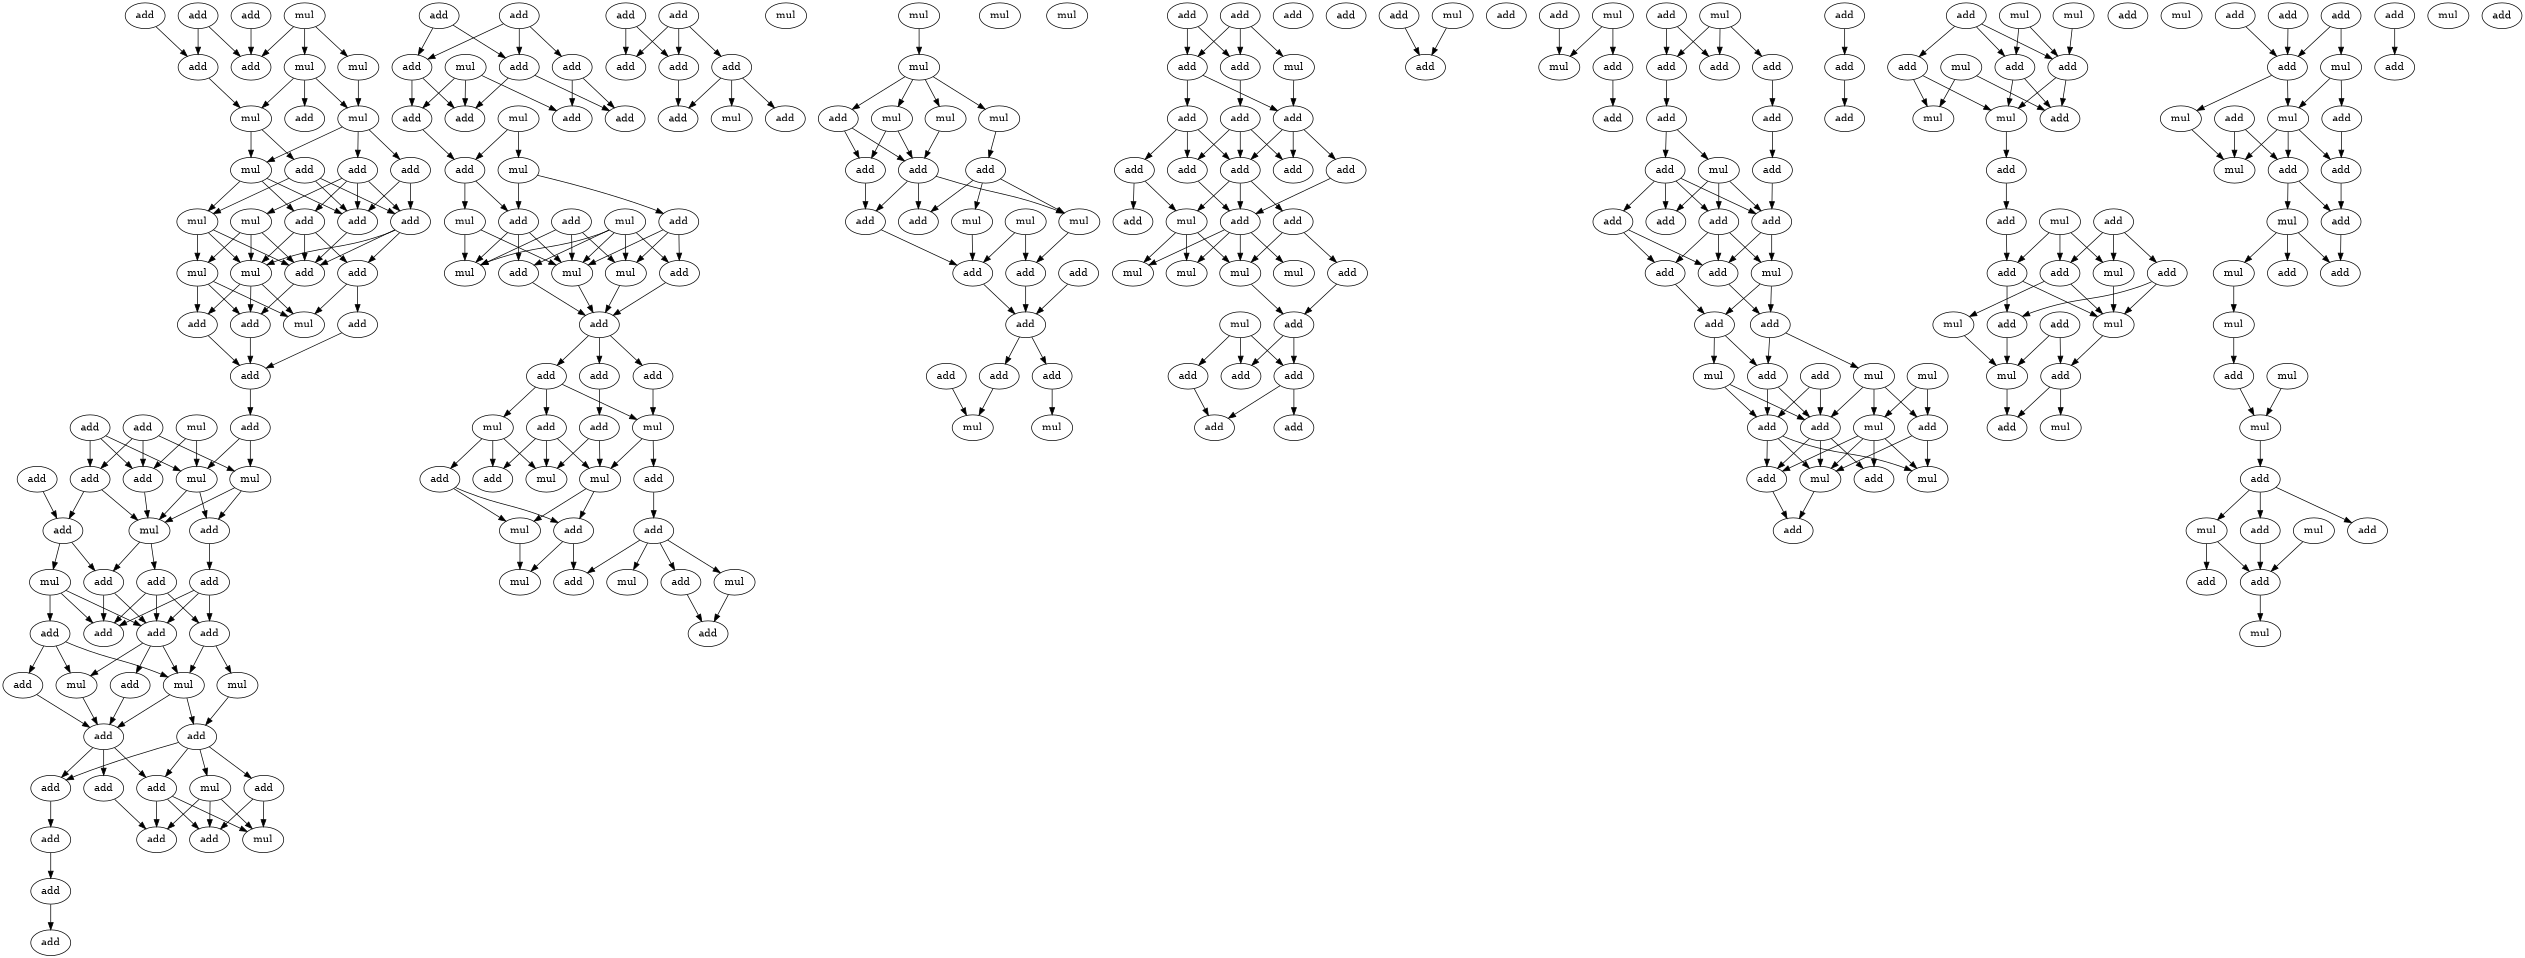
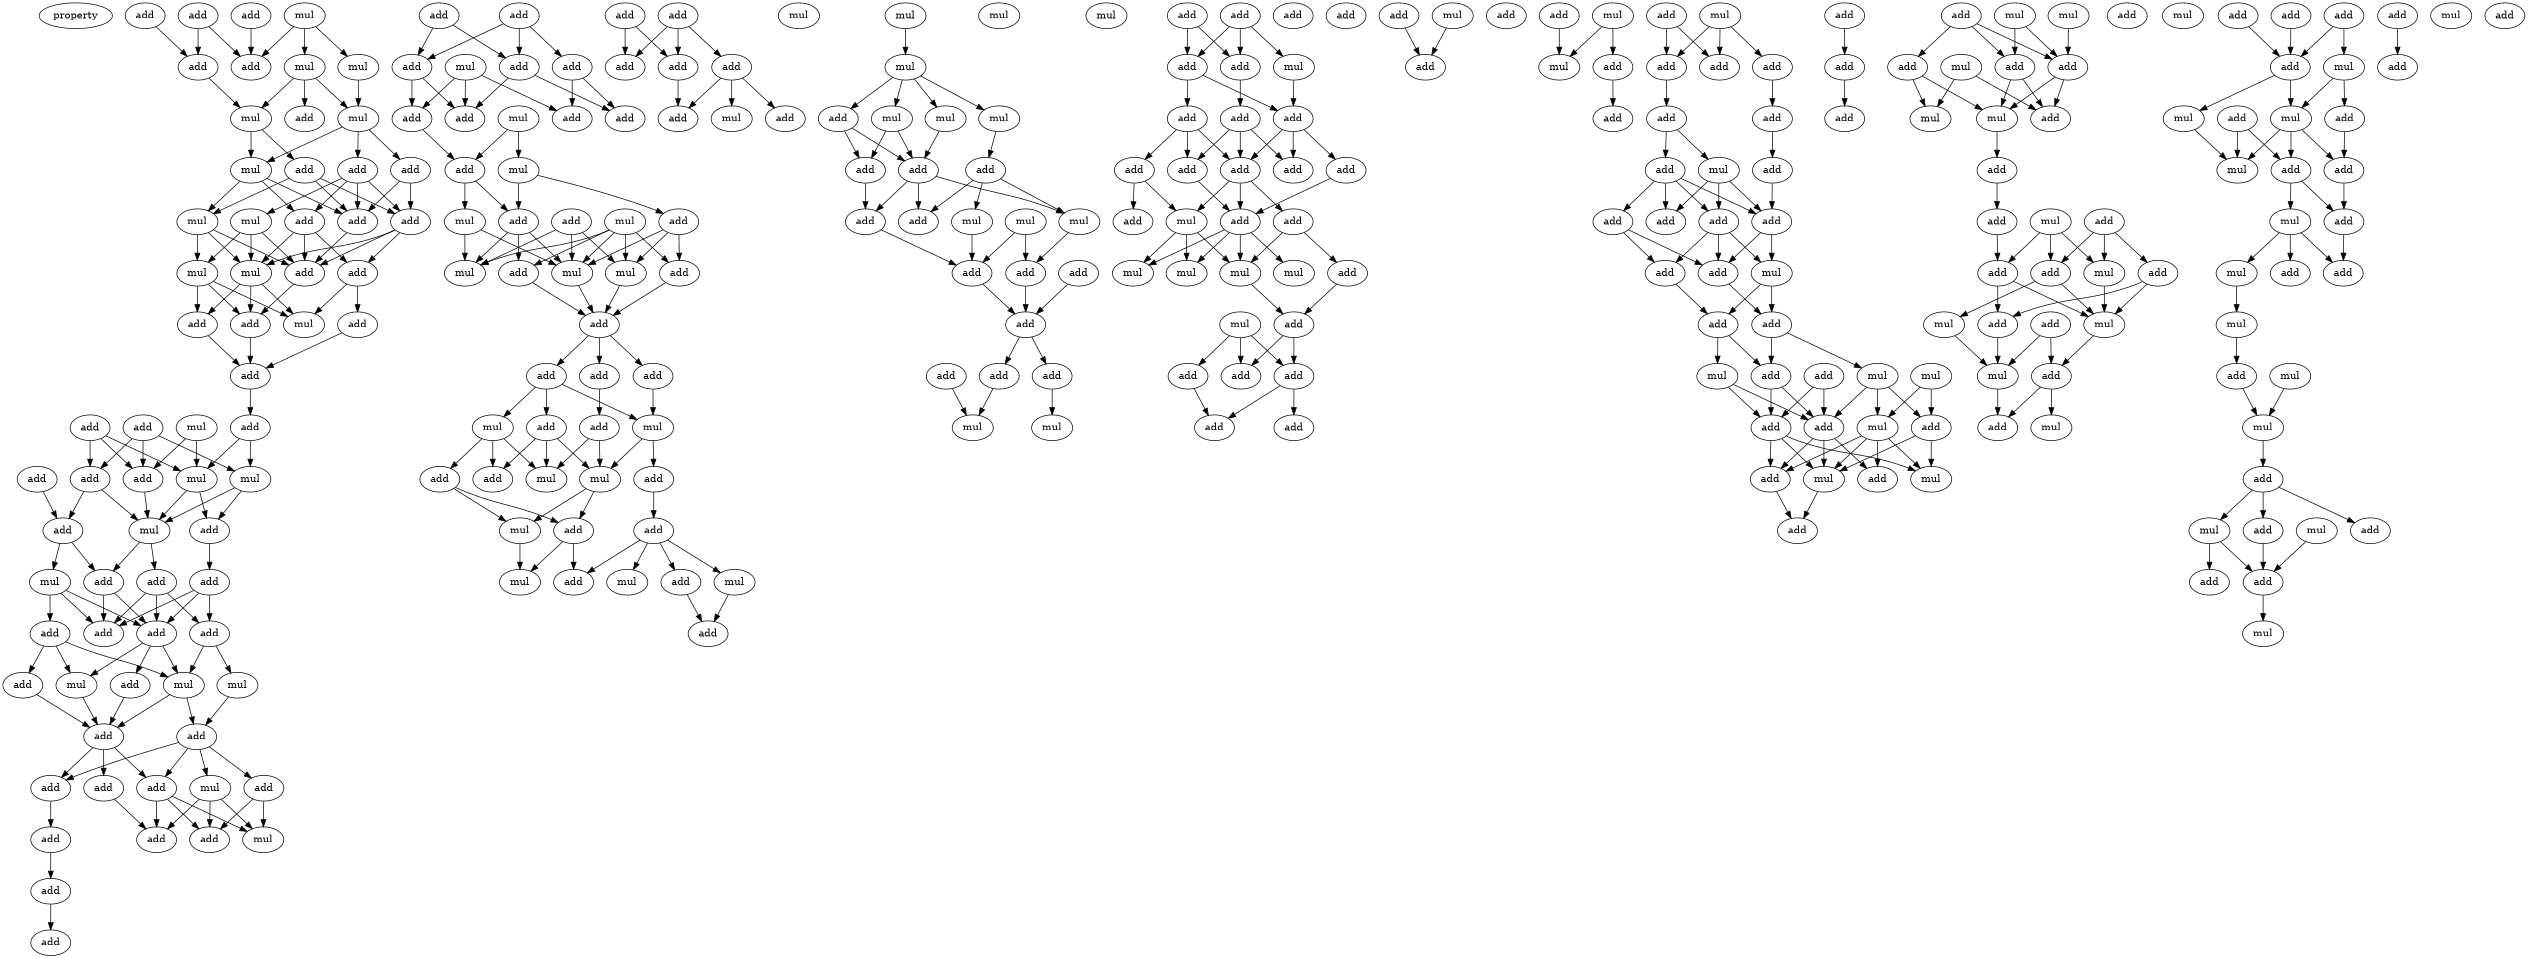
  digraph {
    node [fontcolor=black]
+   property [lf=1.3 mul=2]
    n2 [label=add]
    n3 [label=add]
    n4 [label=add]
    n5 [label=add]
    n6 [label=mul]
    n7 [label=mul]
    n8 [label=mul]
    n9 [label=add]
    n10 [label=mul]
    n11 [label=mul]
    n12 [label=add]
    n13 [label=add]
    n14 [label=mul]
    n15 [label=add]
    n16 [label=add]
    n17 [label=add]
    n18 [label=add]
    n19 [label=add]
    n20 [label=mul]
    n21 [label=mul]
    n22 [label=add]
    n23 [label=add]
    n24 [label=mul]
    n25 [label=mul]
    n26 [label=add]
    n27 [label=mul]
    n28 [label=add]
    n29 [label=add]
    n30 [label=add]
    n31 [label=add]
    n32 [label=mul]
    n33 [label=mul]
    n34 [label=add]
    n35 [label=mul]
    n36 [label=add]
    n37 [label=add]
    n38 [label=add]
    n39 [label=add]
    n40 [label=add]
    n41 [label=mul]
    n42 [label=add]
    n43 [label=add]
    n44 [label=mul]
    n45 [label=add]
    n46 [label=add]
    n47 [label=add]
    n48 [label=add]
    n49 [label=add]
    n50 [label=add]
    n51 [label=mul]
    n52 [label=mul]
    n53 [label=add]
    n54 [label=mul]
    n55 [label=add]
    n56 [label=add]
    n57 [label=add]
    n58 [label=add]
    n59 [label=add]
    n60 [label=add]
    n61 [label=mul]
    n62 [label=add]
    n63 [label=add]
    n64 [label=add]
    n65 [label=mul]
    n66 [label=add]
    n67 [label=add]
    n68 [label=add]
    n69 [label=add]
    n70 [label=add]
    n71 [label=add]
    n72 [label=add]
    n73 [label=add]
    n74 [label=mul]
    n75 [label=add]
    n76 [label=add]
    n77 [label=add]
    n78 [label=add]
    n79 [label=mul]
    n80 [label=mul]
    n81 [label=add]
    n82 [label=add]
    n83 [label=add]
    n84 [label=mul]
    n85 [label=mul]
    n86 [label=mul]
    n87 [label=add]
    n88 [label=mul]
    n89 [label=add]
    n90 [label=mul]
    n91 [label=add]
    n92 [label=add]
    n93 [label=add]
    n94 [label=add]
    n95 [label=add]
    n96 [label=mul]
    n97 [label=mul]
    n98 [label=add]
    n99 [label=add]
    n100 [label=mul]
    n101 [label=add]
    n102 [label=add]
    n103 [label=mul]
    n104 [label=add]
    n105 [label=mul]
    n106 [label=add]
    n107 [label=add]
    n108 [label=mul]
    n109 [label=add]
    n110 [label=mul]
    n111 [label=add]
    n112 [label=mul]
    n113 [label=add]
    n114 [label=add]
    n115 [label=add]
    n116 [label=add]
    n117 [label=add]
    n118 [label=add]
    n119 [label=add]
    n120 [label=add]
    n121 [label=mul]
    n122 [label=mul]
    n123 [label=mul]
    n124 [label=mul]
    n125 [label=mul]
    n126 [label=mul]
    n127 [label=mul]
    n128 [label=add]
    n129 [label=add]
    n130 [label=add]
    n131 [label=add]
    n132 [label=mul]
    n133 [label=mul]
    n134 [label=add]
    n135 [label=add]
    n136 [label=mul]
    n137 [label=add]
    n138 [label=add]
    n139 [label=mul]
    n140 [label=add]
    n141 [label=add]
    n142 [label=add]
    n143 [label=add]
    n144 [label=mul]
    n145 [label=mul]
    n146 [label=add]
    n147 [label=mul]
    n148 [label=add]
    n149 [label=add]
    n150 [label=add]
    n151 [label=add]
    n152 [label=mul]
    n153 [label=add]
    n154 [label=add]
    n155 [label=add]
    n156 [label=add]
    n157 [label=add]
    n158 [label=add]
    n159 [label=add]
    n160 [label=add]
    n161 [label=mul]
    n162 [label=add]
    n163 [label=add]
    n164 [label=add]
    n165 [label=mul]
    n166 [label=mul]
    n167 [label=mul]
    n168 [label=mul]
    n169 [label=add]
    n170 [label=add]
    n171 [label=mul]
    n172 [label=add]
    n173 [label=add]
    n174 [label=add]
    n175 [label=add]
    n176 [label=add]
    n177 [label=add]
    n178 [label=add]
    n179 [label=add]
    n180 [label=add]
    n181 [label=add]
    n182 [label=mul]
    n183 [label=mul]
    n184 [label=mul]
    n185 [label=add]
    n186 [label=add]
    n187 [label=add]
    n188 [label=add]
    n189 [label=add]
    n190 [label=add]
    n191 [label=mul]
    n192 [label=add]
    n193 [label=add]
    n194 [label=add]
    n195 [label=add]
    n196 [label=add]
    n197 [label=mul]
    n198 [label=add]
    n199 [label=add]
    n200 [label=add]
    n201 [label=add]
    n202 [label=add]
    n203 [label=add]
    n204 [label=mul]
    n205 [label=add]
    n206 [label=add]
    n207 [label=mul]
    n208 [label=add]
    n209 [label=mul]
    n210 [label=add]
    n211 [label=add]
    n212 [label=mul]
    n213 [label=mul]
    n214 [label=add]
    n215 [label=add]
    n216 [label=add]
    n217 [label=mul]
    n218 [label=mul]
    n219 [label=add]
    n220 [label=add]
    n221 [label=add]
    n222 [label=add]
    n223 [label=add]
    n224 [label=add]
    n225 [label=add]
    n226 [label=add]
    n227 [label=add]
    n228 [label=mul]
    n229 [label=mul]
    n230 [label=mul]
    n231 [label=mul]
    n232 [label=add]
    n233 [label=mul]
    n234 [label=add]
    n235 [label=add]
    n236 [label=add]
    n237 [label=add]
    n238 [label=add]
    n239 [label=add]
    n240 [label=mul]
    n241 [label=mul]
    n242 [label=add]
    n243 [label=mul]
    n244 [label=mul]
    n245 [label=add]
    n246 [label=mul]
    n247 [label=add]
    n248 [label=add]
    n249 [label=mul]
    n250 [label=add]
    n251 [label=mul]
    n252 [label=add]
    n253 [label=mul]
    n254 [label=add]
    n255 [label=add]
    n256 [label=add]
    n257 [label=mul]
    n258 [label=add]
    n259 [label=mul]
    n260 [label=add]
    n261 [label=mul]
    n262 [label=add]
    n263 [label=add]
    n264 [label=mul]
    n265 [label=add]
    n266 [label=add]
    n267 [label=add]
    n268 [label=mul]
    n269 [label=mul]
    n270 [label=add]
    n271 [label=mul]
    n272 [label=mul]
    n273 [label=add]
    n274 [label=add]
    n275 [label=add]
    n276 [label=mul]
    n277 [label=add]
    n278 [label=add]
    n279 [label=add]
    n280 [label=add]
    n281 [label=mul]
    n282 [label=mul]
    n283 [label=mul]
    n284 [label=add]
    n2 -> n3
    n3 -> n10
    n4 -> n3
    n4 -> n5
    n6 -> n5
    n6 -> n7
    n6 -> n8
    n7 -> n10
    n7 -> n11
    n7 -> n12
    n8 -> n11
    n9 -> n5
    n10 -> n14
    n10 -> n16
    n11 -> n13
    n11 -> n14
    n11 -> n15
    n13 -> n17
    n13 -> n18
    n14 -> n18
    n14 -> n19
    n14 -> n20
    n15 -> n17
    n15 -> n18
    n15 -> n19
    n15 -> n21
    n16 -> n17
    n16 -> n18
    n16 -> n20
    n17 -> n22
    n17 -> n23
    n17 -> n24
    n18 -> n22
    n19 -> n22
    n19 -> n23
    n19 -> n24
    n20 -> n22
    n20 -> n24
    n20 -> n25
    n21 -> n22
    n21 -> n24
    n21 -> n25
    n22 -> n26
    n23 -> n27
    n23 -> n28
    n24 -> n26
    n24 -> n27
    n24 -> n29
    n25 -> n26
    n25 -> n27
    n25 -> n29
    n26 -> n30
    n28 -> n30
    n29 -> n30
    n30 -> n31
    n31 -> n33
    n31 -> n35
    n32 -> n33
    n32 -> n34
    n33 -> n41
    n33 -> n42
    n34 -> n41
    n35 -> n41
    n35 -> n42
    n36 -> n34
    n36 -> n35
    n36 -> n37
    n37 -> n40
    n37 -> n41
    n38 -> n33
    n38 -> n34
    n38 -> n37
    n39 -> n40
    n40 -> n43
    n40 -> n44
    n41 -> n43
    n41 -> n45
    n42 -> n46
    n43 -> n47
    n43 -> n48
    n44 -> n47
    n44 -> n48
    n44 -> n49
    n45 -> n47
    n45 -> n48
    n45 -> n50
    n46 -> n47
    n46 -> n48
    n46 -> n50
    n47 -> n51
    n47 -> n53
    n47 -> n54
    n49 -> n51
    n49 -> n54
    n49 -> n55
    n50 -> n51
    n50 -> n52
    n51 -> n56
    n51 -> n57
    n52 -> n56
    n53 -> n57
    n54 -> n57
    n55 -> n57
    n56 -> n58
    n56 -> n59
    n56 -> n60
    n56 -> n61
    n57 -> n58
    n57 -> n59
    n57 -> n62
    n58 -> n63
    n58 -> n64
    n58 -> n65
    n59 -> n66
    n60 -> n64
    n60 -> n65
    n61 -> n63
    n61 -> n64
    n61 -> n65
    n62 -> n63
    n66 -> n67
    n67 -> n68
    n69 -> n70
    n69 -> n71
    n70 -> n75
    n70 -> n78
    n71 -> n75
    n71 -> n77
    n72 -> n70
    n72 -> n71
    n72 -> n73
    n73 -> n76
    n73 -> n78
    n74 -> n75
    n74 -> n76
    n74 -> n77
    n77 -> n81
    n79 -> n80
    n79 -> n81
    n80 -> n82
    n80 -> n83
    n81 -> n82
    n81 -> n84
    n82 -> n85
    n82 -> n86
    n82 -> n87
    n83 -> n86
    n83 -> n88
    n83 -> n89
    n84 -> n85
    n84 -> n86
    n86 -> n92
    n87 -> n92
    n88 -> n92
    n89 -> n92
    n90 -> n85
    n90 -> n86
    n90 -> n87
    n90 -> n88
    n90 -> n89
    n91 -> n85
    n91 -> n86
    n91 -> n88
    n92 -> n93
    n92 -> n94
    n92 -> n95
    n93 -> n96
    n93 -> n97
    n93 -> n98
    n94 -> n97
    n95 -> n99
    n96 -> n100
    n96 -> n101
    n96 -> n102
    n97 -> n103
    n97 -> n104
    n98 -> n100
    n98 -> n101
    n98 -> n103
    n99 -> n100
    n99 -> n103
    n102 -> n105
    n102 -> n106
    n103 -> n105
    n103 -> n106
    n104 -> n107
    n105 -> n108
    n106 -> n108
    n106 -> n109
    n107 -> n109
    n107 -> n110
    n107 -> n111
    n107 -> n112
    n111 -> n113
    n112 -> n113
    n114 -> n115
    n114 -> n116
    n115 -> n119
    n117 -> n115
    n117 -> n116
    n117 -> n118
    n118 -> n119
    n118 -> n120
    n118 -> n121
    n123 -> n124
    n124 -> n125
    n124 -> n126
    n124 -> n127
    n124 -> n128
    n125 -> n129
    n125 -> n130
    n126 -> n131
    n127 -> n129
    n128 -> n129
    n128 -> n130
    n129 -> n133
    n129 -> n134
    n129 -> n135
    n130 -> n134
    n131 -> n133
    n131 -> n135
    n131 -> n136
    n133 -> n137
    n134 -> n138
    n136 -> n138
    n137 -> n140
    n138 -> n140
    n139 -> n137
    n139 -> n138
    n140 -> n142
    n140 -> n143
    n141 -> n140
    n142 -> n144
    n143 -> n145
    n146 -> n144
    n148 -> n149
    n148 -> n150
    n149 -> n154
    n150 -> n153
    n150 -> n155
    n151 -> n149
    n151 -> n150
    n151 -> n152
    n152 -> n153
    n153 -> n156
    n153 -> n157
    n153 -> n158
    n154 -> n156
    n154 -> n157
    n154 -> n160
    n155 -> n156
    n155 -> n159
    n155 -> n160
    n156 -> n161
    n156 -> n162
    n156 -> n163
    n158 -> n162
    n159 -> n161
    n159 -> n164
    n160 -> n162
    n161 -> n165
    n161 -> n166
    n161 -> n167
    n162 -> n165
    n162 -> n166
    n162 -> n167
    n162 -> n168
    n163 -> n166
    n163 -> n169
    n166 -> n170
    n169 -> n170
    n170 -> n173
    n170 -> n174
    n171 -> n172
    n171 -> n173
    n171 -> n174
    n172 -> n176
    n173 -> n176
    n173 -> n177
    n179 -> n180
    n182 -> n180
    n183 -> n184
    n183 -> n185
    n185 -> n187
    n186 -> n184
    n188 -> n189
    n188 -> n190
    n189 -> n193
    n191 -> n189
    n191 -> n190
    n191 -> n192
    n192 -> n194
    n193 -> n196
    n193 -> n197
    n194 -> n195
    n195 -> n201
    n196 -> n198
    n196 -> n199
    n196 -> n200
    n196 -> n201
    n197 -> n198
    n197 -> n199
    n197 -> n201
    n198 -> n202
    n198 -> n203
    n198 -> n204
    n200 -> n202
    n200 -> n203
    n201 -> n203
    n201 -> n204
    n202 -> n205
    n203 -> n206
    n204 -> n205
    n204 -> n206
    n205 -> n208
    n205 -> n209
    n206 -> n207
    n206 -> n208
    n207 -> n211
    n207 -> n213
    n207 -> n214
    n208 -> n210
    n208 -> n211
    n209 -> n210
    n209 -> n211
    n210 -> n216
    n210 -> n217
    n210 -> n218
    n211 -> n216
    n211 -> n217
    n211 -> n219
    n212 -> n213
    n212 -> n214
    n213 -> n216
    n213 -> n217
    n213 -> n218
    n213 -> n219
    n214 -> n217
    n214 -> n218
    n215 -> n210
    n215 -> n211
    n216 -> n220
    n217 -> n220
    n221 -> n222
    n222 -> n223
    n224 -> n225
    n224 -> n226
    n224 -> n227
    n225 -> n230
    n225 -> n231
    n226 -> n231
    n226 -> n232
    n227 -> n231
    n227 -> n232
    n228 -> n226
    n228 -> n227
    n229 -> n226
    n231 -> n235
    n233 -> n230
    n233 -> n232
    n235 -> n236
    n236 -> n242
    n237 -> n238
    n237 -> n239
    n237 -> n240
    n238 -> n243
    n238 -> n244
    n239 -> n244
    n239 -> n245
    n240 -> n244
    n241 -> n238
    n241 -> n240
    n241 -> n242
    n242 -> n244
    n242 -> n245
    n243 -> n246
    n244 -> n248
    n245 -> n246
    n246 -> n250
    n247 -> n246
    n247 -> n248
    n248 -> n250
    n248 -> n251
    n252 -> n253
    n252 -> n254
    n253 -> n257
    n253 -> n258
    n254 -> n257
    n254 -> n259
    n255 -> n254
    n256 -> n254
    n257 -> n261
    n257 -> n262
    n257 -> n263
    n258 -> n263
    n259 -> n261
    n260 -> n261
    n260 -> n262
    n262 -> n264
    n262 -> n265
    n263 -> n265
    n264 -> n266
    n264 -> n267
    n264 -> n268
    n265 -> n267
    n268 -> n269
    n269 -> n270
    n270 -> n272
    n271 -> n272
    n272 -> n275
    n273 -> n274
    n275 -> n276
    n275 -> n277
    n275 -> n278
    n276 -> n279
    n276 -> n280
    n278 -> n280
    n280 -> n283
    n282 -> n280
  }
